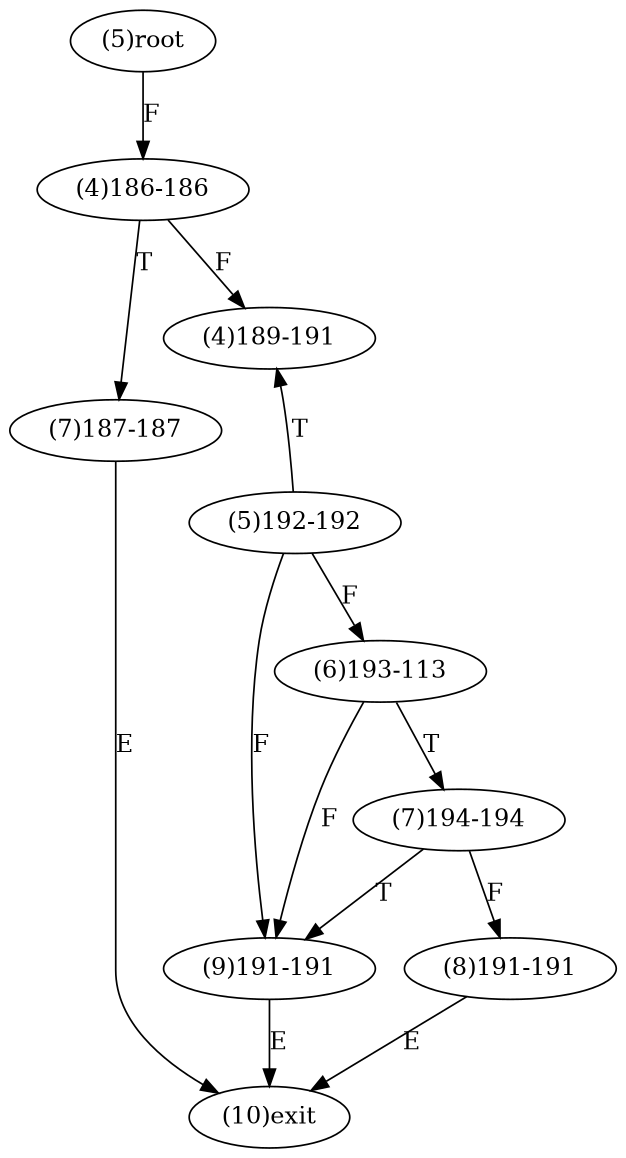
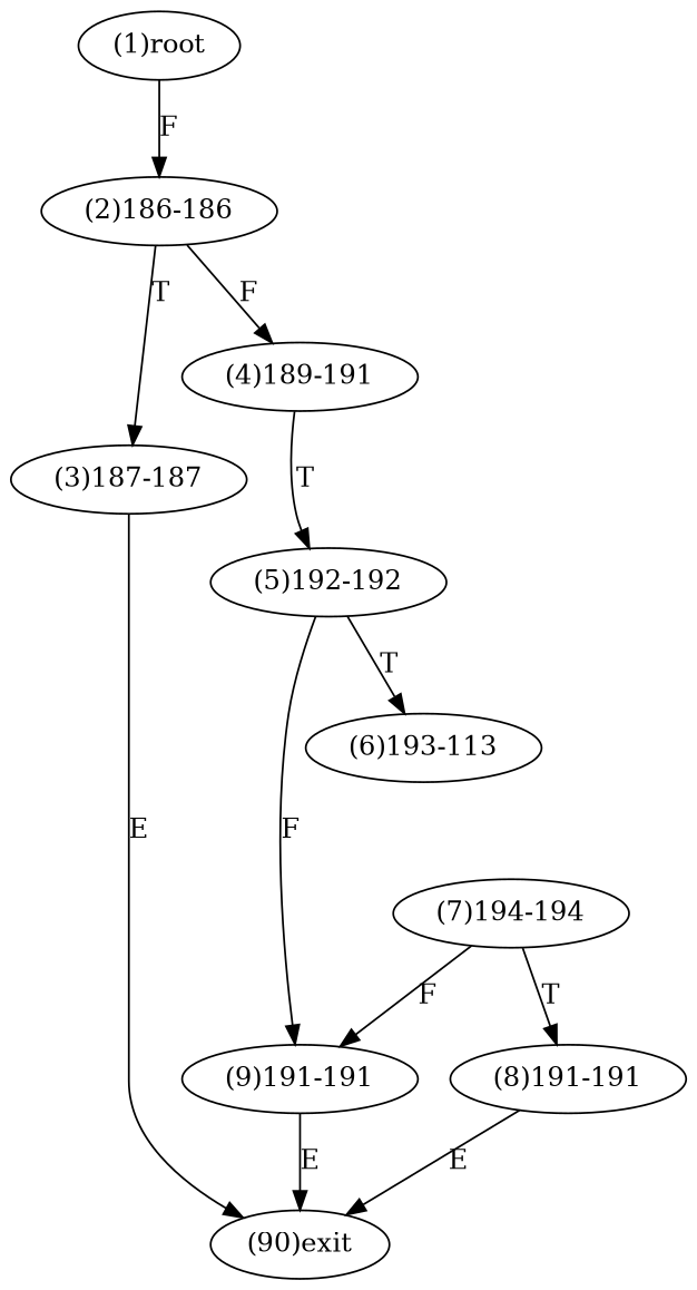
  digraph {
-   n1 [label="(5)root"]
-   n2 [label="(4)186-186"]
-   n3 [label="(7)187-187"]
+   n1 [label="(1)root"]
+   n2 [label="(2)186-186"]
+   n3 [label="(3)187-187"]
    n4 [label="(4)189-191"]
-   n5 [label="(10)exit"]
+   n5 [label="(90)exit"]
    n6 [label="(5)192-192"]
    n7 [label="(9)191-191"]
    n8 [label="(6)193-113"]
    n9 [label="(7)194-194"]
    n10 [label="(8)191-191"]
    n1 -> n2 [label=F]
    n2 -> n3 [label=T]
    n2 -> n4 [label=F]
    n3 -> n5 [label=E]
-   n6 -> n4 [label=T]
+   n4 -> n6 [label=T]
    n6 -> n7 [label=F]
-   n6 -> n8 [label=F]
+   n6 -> n8 [label=T]
    n7 -> n5 [label=E]
-   n8 -> n7 [label=F]
-   n8 -> n9 [label=T]
-   n9 -> n7 [label=T]
-   n9 -> n10 [label=F]
+   n9 -> n7 [label=F]
+   n9 -> n10 [label=T]
    n10 -> n5 [label=E]
  }
